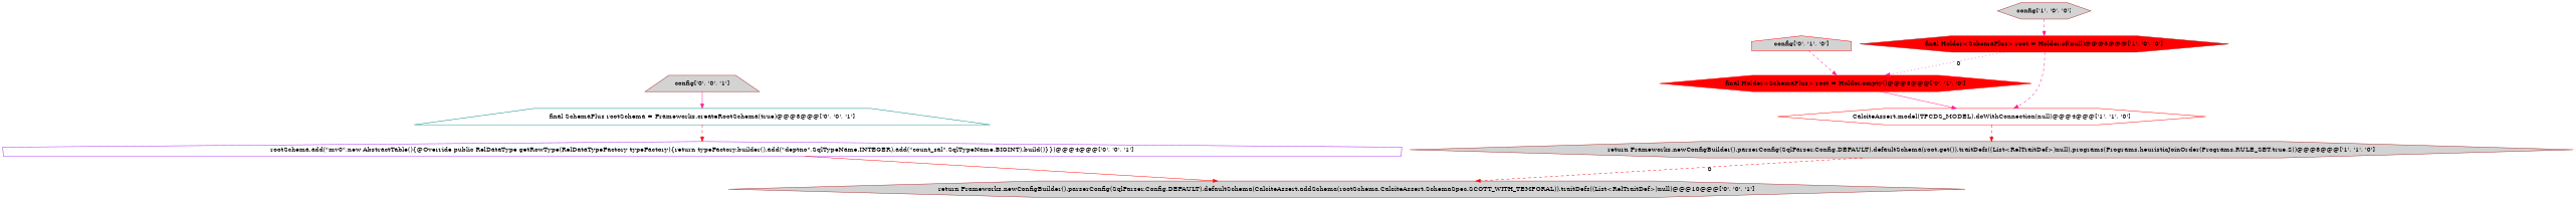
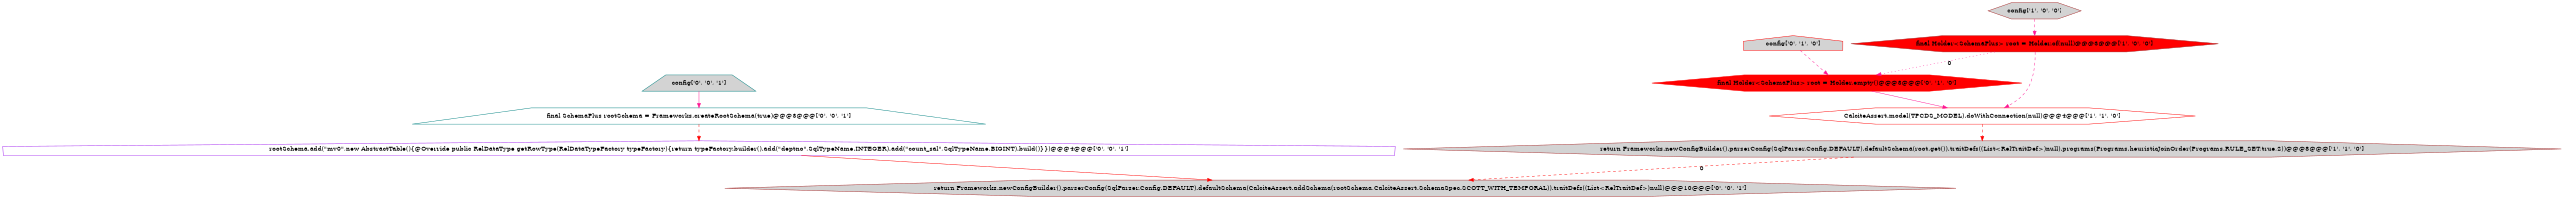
  digraph {
    node [fillcolor=lightgray shape=hexagon style=filled color=brown]
    edge [style=dashed color=deeppink]
    n1 [label="return Frameworks.newConfigBuilder().parserConfig(SqlParser.Config.DEFAULT).defaultSchema(root.get()).traitDefs((List<RelTraitDef>)null).programs(Programs.heuristicJoinOrder(Programs.RULE_SET,true,2))@@@8@@@['1', '1', '0']"]
    n2 [label="return Frameworks.newConfigBuilder().parserConfig(SqlParser.Config.DEFAULT).defaultSchema(CalciteAssert.addSchema(rootSchema,CalciteAssert.SchemaSpec.SCOTT_WITH_TEMPORAL)).traitDefs((List<RelTraitDef>)null)@@@10@@@['0', '0', '1']"]
    n3 [label="config['0', '1', '0']" shape=house color=red]
    n4 [fillcolor=red label="final Holder<SchemaPlus> root = Holder.empty()@@@3@@@['0', '1', '0']" color=red]
-   n5 [label="config['0', '0', '1']" shape=trapezium]
+   n5 [label="config['0', '0', '1']" shape=trapezium color=teal]
    n6 [fillcolor=white label="final SchemaPlus rootSchema = Frameworks.createRootSchema(true)@@@3@@@['0', '0', '1']" shape=trapezium color=teal]
    n7 [label="config['1', '0', '0']"]
    n8 [fillcolor=red label="final Holder<SchemaPlus> root = Holder.of(null)@@@3@@@['1', '0', '0']"]
    n9 [fillcolor=white label="rootSchema.add(\"mv0\",new AbstractTable(){@Override public RelDataType getRowType(RelDataTypeFactory typeFactory){return typeFactory.builder().add(\"deptno\",SqlTypeName.INTEGER).add(\"count_sal\",SqlTypeName.BIGINT).build()}})@@@4@@@['0', '0', '1']" shape=house color=purple]
    n10 [fillcolor=white label="CalciteAssert.model(TPCDS_MODEL).doWithConnection(null)@@@4@@@['1', '1', '0']" color=red]
    n1 -> n2 [label=0 color=red]
    n3 -> n4
    n4 -> n10 [style=solid]
    n5 -> n6 [style=solid]
    n6 -> n9 [color=red]
    n7 -> n8
    n8 -> n4 [label=0 style=dotted]
    n8 -> n10
    n9 -> n2 [style=solid color=red]
    n10 -> n1 [color=red]
  }
